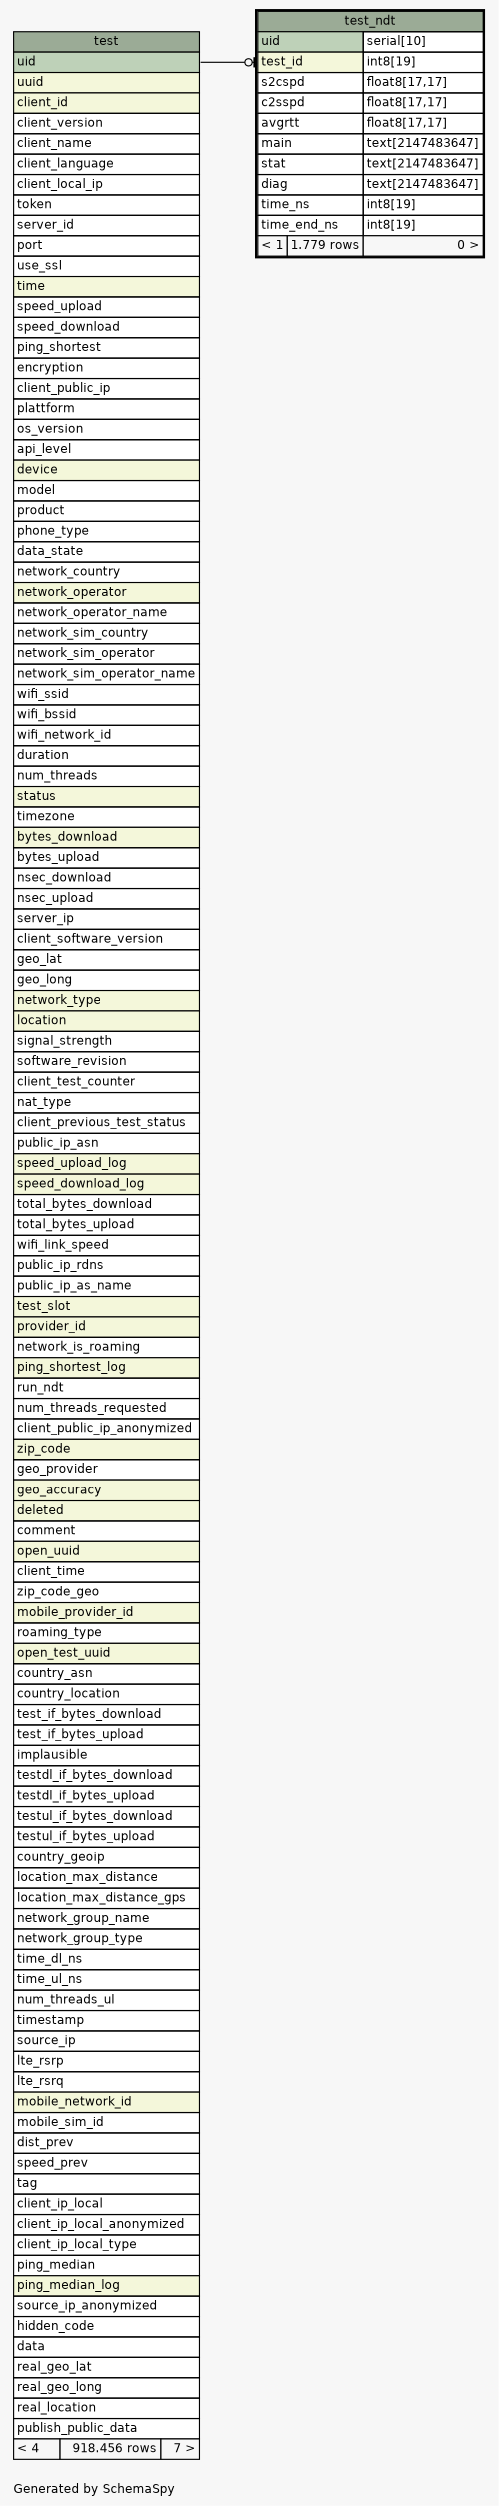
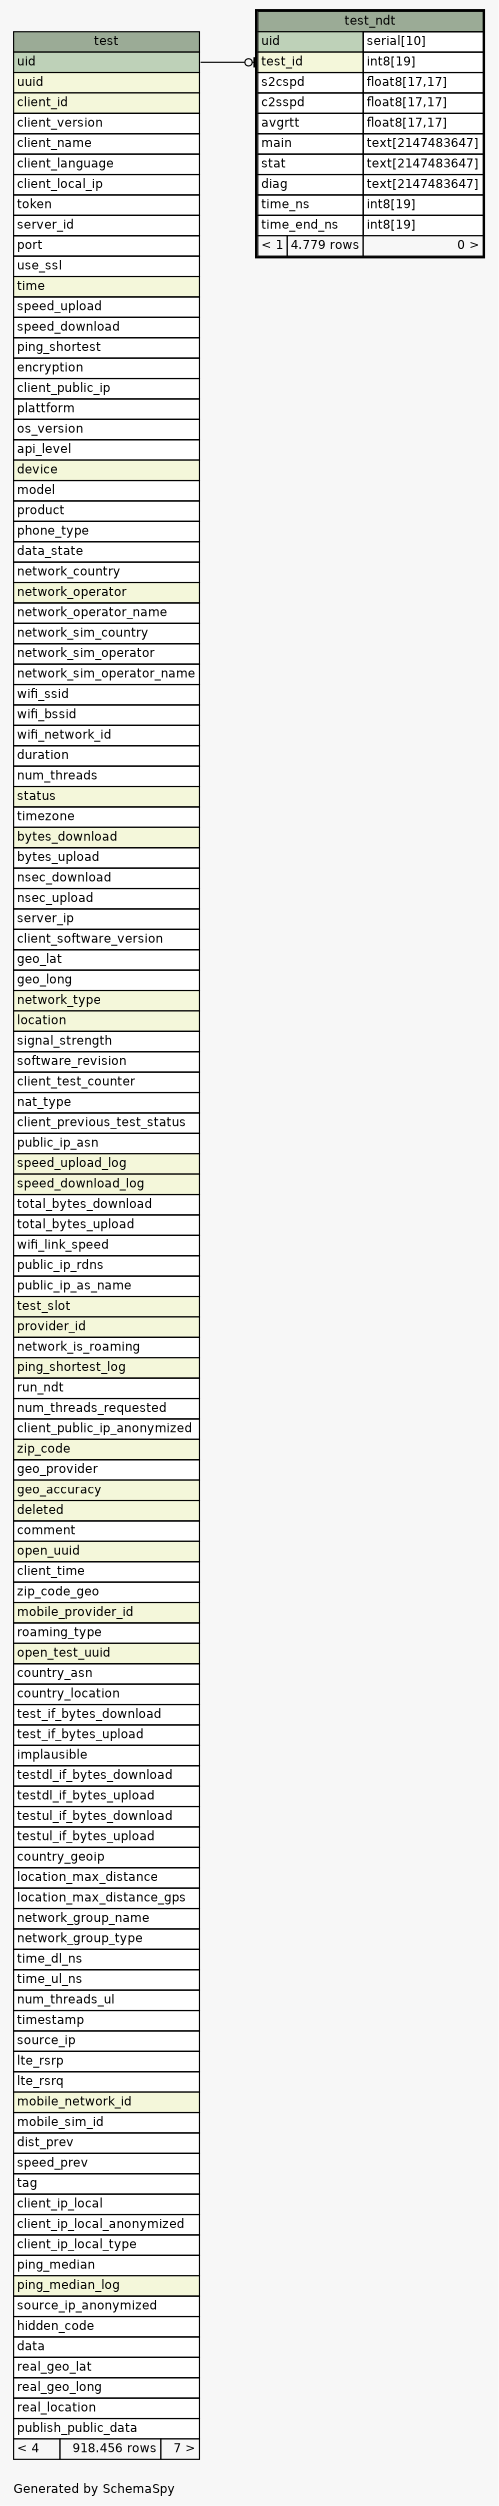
  digraph {
    bgcolor="#f7f7f7"
    fontname=Helvetica
    fontsize=11
    label="\nGenerated by SchemaSpy"
    labeljust=l
    nodesep=0.18
    rankdir=RL
    ranksep=0.46
    node [fontname=Helvetica fontsize=11 shape=plaintext]
-   n1 [label=<     <TABLE BORDER="2" CELLBORDER="1" CELLSPACING="0" BGCOLOR="#ffffff">       <TR><TD COLSPAN="3" BGCOLOR="#9bab96" ALIGN="CENTER">test_ndt</TD></TR>       <TR><TD PORT="uid" COLSPAN="2" BGCOLOR="#bed1b8" ALIGN="LEFT">uid</TD><TD PORT="uid.type" ALIGN="LEFT">serial[10]</TD></TR>       <TR><TD PORT="test_id" COLSPAN="2" BGCOLOR="#f4f7da" ALIGN="LEFT">test_id</TD><TD PORT="test_id.type" ALIGN="LEFT">int8[19]</TD></TR>       <TR><TD PORT="s2cspd" COLSPAN="2" ALIGN="LEFT">s2cspd</TD><TD PORT="s2cspd.type" ALIGN="LEFT">float8[17,17]</TD></TR>       <TR><TD PORT="c2sspd" COLSPAN="2" ALIGN="LEFT">c2sspd</TD><TD PORT="c2sspd.type" ALIGN="LEFT">float8[17,17]</TD></TR>       <TR><TD PORT="avgrtt" COLSPAN="2" ALIGN="LEFT">avgrtt</TD><TD PORT="avgrtt.type" ALIGN="LEFT">float8[17,17]</TD></TR>       <TR><TD PORT="main" COLSPAN="2" ALIGN="LEFT">main</TD><TD PORT="main.type" ALIGN="LEFT">text[2147483647]</TD></TR>       <TR><TD PORT="stat" COLSPAN="2" ALIGN="LEFT">stat</TD><TD PORT="stat.type" ALIGN="LEFT">text[2147483647]</TD></TR>       <TR><TD PORT="diag" COLSPAN="2" ALIGN="LEFT">diag</TD><TD PORT="diag.type" ALIGN="LEFT">text[2147483647]</TD></TR>       <TR><TD PORT="time_ns" COLSPAN="2" ALIGN="LEFT">time_ns</TD><TD PORT="time_ns.type" ALIGN="LEFT">int8[19]</TD></TR>       <TR><TD PORT="time_end_ns" COLSPAN="2" ALIGN="LEFT">time_end_ns</TD><TD PORT="time_end_ns.type" ALIGN="LEFT">int8[19]</TD></TR>       <TR><TD ALIGN="LEFT" BGCOLOR="#f7f7f7">&lt; 1</TD><TD ALIGN="RIGHT" BGCOLOR="#f7f7f7">1.779 rows</TD><TD ALIGN="RIGHT" BGCOLOR="#f7f7f7">0 &gt;</TD></TR>     </TABLE>>]
+   n1 [label=<     <TABLE BORDER="2" CELLBORDER="1" CELLSPACING="0" BGCOLOR="#ffffff">       <TR><TD COLSPAN="3" BGCOLOR="#9bab96" ALIGN="CENTER">test_ndt</TD></TR>       <TR><TD PORT="uid" COLSPAN="2" BGCOLOR="#bed1b8" ALIGN="LEFT">uid</TD><TD PORT="uid.type" ALIGN="LEFT">serial[10]</TD></TR>       <TR><TD PORT="test_id" COLSPAN="2" BGCOLOR="#f4f7da" ALIGN="LEFT">test_id</TD><TD PORT="test_id.type" ALIGN="LEFT">int8[19]</TD></TR>       <TR><TD PORT="s2cspd" COLSPAN="2" ALIGN="LEFT">s2cspd</TD><TD PORT="s2cspd.type" ALIGN="LEFT">float8[17,17]</TD></TR>       <TR><TD PORT="c2sspd" COLSPAN="2" ALIGN="LEFT">c2sspd</TD><TD PORT="c2sspd.type" ALIGN="LEFT">float8[17,17]</TD></TR>       <TR><TD PORT="avgrtt" COLSPAN="2" ALIGN="LEFT">avgrtt</TD><TD PORT="avgrtt.type" ALIGN="LEFT">float8[17,17]</TD></TR>       <TR><TD PORT="main" COLSPAN="2" ALIGN="LEFT">main</TD><TD PORT="main.type" ALIGN="LEFT">text[2147483647]</TD></TR>       <TR><TD PORT="stat" COLSPAN="2" ALIGN="LEFT">stat</TD><TD PORT="stat.type" ALIGN="LEFT">text[2147483647]</TD></TR>       <TR><TD PORT="diag" COLSPAN="2" ALIGN="LEFT">diag</TD><TD PORT="diag.type" ALIGN="LEFT">text[2147483647]</TD></TR>       <TR><TD PORT="time_ns" COLSPAN="2" ALIGN="LEFT">time_ns</TD><TD PORT="time_ns.type" ALIGN="LEFT">int8[19]</TD></TR>       <TR><TD PORT="time_end_ns" COLSPAN="2" ALIGN="LEFT">time_end_ns</TD><TD PORT="time_end_ns.type" ALIGN="LEFT">int8[19]</TD></TR>       <TR><TD ALIGN="LEFT" BGCOLOR="#f7f7f7">&lt; 1</TD><TD ALIGN="RIGHT" BGCOLOR="#f7f7f7">4.779 rows</TD><TD ALIGN="RIGHT" BGCOLOR="#f7f7f7">0 &gt;</TD></TR>     </TABLE>>]
    n2 [label=<     <TABLE BORDER="0" CELLBORDER="1" CELLSPACING="0" BGCOLOR="#ffffff">       <TR><TD COLSPAN="3" BGCOLOR="#9bab96" ALIGN="CENTER">test</TD></TR>       <TR><TD PORT="uid" COLSPAN="3" BGCOLOR="#bed1b8" ALIGN="LEFT">uid</TD></TR>       <TR><TD PORT="uuid" COLSPAN="3" BGCOLOR="#f4f7da" ALIGN="LEFT">uuid</TD></TR>       <TR><TD PORT="client_id" COLSPAN="3" BGCOLOR="#f4f7da" ALIGN="LEFT">client_id</TD></TR>       <TR><TD PORT="client_version" COLSPAN="3" ALIGN="LEFT">client_version</TD></TR>       <TR><TD PORT="client_name" COLSPAN="3" ALIGN="LEFT">client_name</TD></TR>       <TR><TD PORT="client_language" COLSPAN="3" ALIGN="LEFT">client_language</TD></TR>       <TR><TD PORT="client_local_ip" COLSPAN="3" ALIGN="LEFT">client_local_ip</TD></TR>       <TR><TD PORT="token" COLSPAN="3" ALIGN="LEFT">token</TD></TR>       <TR><TD PORT="server_id" COLSPAN="3" ALIGN="LEFT">server_id</TD></TR>       <TR><TD PORT="port" COLSPAN="3" ALIGN="LEFT">port</TD></TR>       <TR><TD PORT="use_ssl" COLSPAN="3" ALIGN="LEFT">use_ssl</TD></TR>       <TR><TD PORT="time" COLSPAN="3" BGCOLOR="#f4f7da" ALIGN="LEFT">time</TD></TR>       <TR><TD PORT="speed_upload" COLSPAN="3" ALIGN="LEFT">speed_upload</TD></TR>       <TR><TD PORT="speed_download" COLSPAN="3" ALIGN="LEFT">speed_download</TD></TR>       <TR><TD PORT="ping_shortest" COLSPAN="3" ALIGN="LEFT">ping_shortest</TD></TR>       <TR><TD PORT="encryption" COLSPAN="3" ALIGN="LEFT">encryption</TD></TR>       <TR><TD PORT="client_public_ip" COLSPAN="3" ALIGN="LEFT">client_public_ip</TD></TR>       <TR><TD PORT="plattform" COLSPAN="3" ALIGN="LEFT">plattform</TD></TR>       <TR><TD PORT="os_version" COLSPAN="3" ALIGN="LEFT">os_version</TD></TR>       <TR><TD PORT="api_level" COLSPAN="3" ALIGN="LEFT">api_level</TD></TR>       <TR><TD PORT="device" COLSPAN="3" BGCOLOR="#f4f7da" ALIGN="LEFT">device</TD></TR>       <TR><TD PORT="model" COLSPAN="3" ALIGN="LEFT">model</TD></TR>       <TR><TD PORT="product" COLSPAN="3" ALIGN="LEFT">product</TD></TR>       <TR><TD PORT="phone_type" COLSPAN="3" ALIGN="LEFT">phone_type</TD></TR>       <TR><TD PORT="data_state" COLSPAN="3" ALIGN="LEFT">data_state</TD></TR>       <TR><TD PORT="network_country" COLSPAN="3" ALIGN="LEFT">network_country</TD></TR>       <TR><TD PORT="network_operator" COLSPAN="3" BGCOLOR="#f4f7da" ALIGN="LEFT">network_operator</TD></TR>       <TR><TD PORT="network_operator_name" COLSPAN="3" ALIGN="LEFT">network_operator_name</TD></TR>       <TR><TD PORT="network_sim_country" COLSPAN="3" ALIGN="LEFT">network_sim_country</TD></TR>       <TR><TD PORT="network_sim_operator" COLSPAN="3" ALIGN="LEFT">network_sim_operator</TD></TR>       <TR><TD PORT="network_sim_operator_name" COLSPAN="3" ALIGN="LEFT">network_sim_operator_name</TD></TR>       <TR><TD PORT="wifi_ssid" COLSPAN="3" ALIGN="LEFT">wifi_ssid</TD></TR>       <TR><TD PORT="wifi_bssid" COLSPAN="3" ALIGN="LEFT">wifi_bssid</TD></TR>       <TR><TD PORT="wifi_network_id" COLSPAN="3" ALIGN="LEFT">wifi_network_id</TD></TR>       <TR><TD PORT="duration" COLSPAN="3" ALIGN="LEFT">duration</TD></TR>       <TR><TD PORT="num_threads" COLSPAN="3" ALIGN="LEFT">num_threads</TD></TR>       <TR><TD PORT="status" COLSPAN="3" BGCOLOR="#f4f7da" ALIGN="LEFT">status</TD></TR>       <TR><TD PORT="timezone" COLSPAN="3" ALIGN="LEFT">timezone</TD></TR>       <TR><TD PORT="bytes_download" COLSPAN="3" BGCOLOR="#f4f7da" ALIGN="LEFT">bytes_download</TD></TR>       <TR><TD PORT="bytes_upload" COLSPAN="3" ALIGN="LEFT">bytes_upload</TD></TR>       <TR><TD PORT="nsec_download" COLSPAN="3" ALIGN="LEFT">nsec_download</TD></TR>       <TR><TD PORT="nsec_upload" COLSPAN="3" ALIGN="LEFT">nsec_upload</TD></TR>       <TR><TD PORT="server_ip" COLSPAN="3" ALIGN="LEFT">server_ip</TD></TR>       <TR><TD PORT="client_software_version" COLSPAN="3" ALIGN="LEFT">client_software_version</TD></TR>       <TR><TD PORT="geo_lat" COLSPAN="3" ALIGN="LEFT">geo_lat</TD></TR>       <TR><TD PORT="geo_long" COLSPAN="3" ALIGN="LEFT">geo_long</TD></TR>       <TR><TD PORT="network_type" COLSPAN="3" BGCOLOR="#f4f7da" ALIGN="LEFT">network_type</TD></TR>       <TR><TD PORT="location" COLSPAN="3" BGCOLOR="#f4f7da" ALIGN="LEFT">location</TD></TR>       <TR><TD PORT="signal_strength" COLSPAN="3" ALIGN="LEFT">signal_strength</TD></TR>       <TR><TD PORT="software_revision" COLSPAN="3" ALIGN="LEFT">software_revision</TD></TR>       <TR><TD PORT="client_test_counter" COLSPAN="3" ALIGN="LEFT">client_test_counter</TD></TR>       <TR><TD PORT="nat_type" COLSPAN="3" ALIGN="LEFT">nat_type</TD></TR>       <TR><TD PORT="client_previous_test_status" COLSPAN="3" ALIGN="LEFT">client_previous_test_status</TD></TR>       <TR><TD PORT="public_ip_asn" COLSPAN="3" ALIGN="LEFT">public_ip_asn</TD></TR>       <TR><TD PORT="speed_upload_log" COLSPAN="3" BGCOLOR="#f4f7da" ALIGN="LEFT">speed_upload_log</TD></TR>       <TR><TD PORT="speed_download_log" COLSPAN="3" BGCOLOR="#f4f7da" ALIGN="LEFT">speed_download_log</TD></TR>       <TR><TD PORT="total_bytes_download" COLSPAN="3" ALIGN="LEFT">total_bytes_download</TD></TR>       <TR><TD PORT="total_bytes_upload" COLSPAN="3" ALIGN="LEFT">total_bytes_upload</TD></TR>       <TR><TD PORT="wifi_link_speed" COLSPAN="3" ALIGN="LEFT">wifi_link_speed</TD></TR>       <TR><TD PORT="public_ip_rdns" COLSPAN="3" ALIGN="LEFT">public_ip_rdns</TD></TR>       <TR><TD PORT="public_ip_as_name" COLSPAN="3" ALIGN="LEFT">public_ip_as_name</TD></TR>       <TR><TD PORT="test_slot" COLSPAN="3" BGCOLOR="#f4f7da" ALIGN="LEFT">test_slot</TD></TR>       <TR><TD PORT="provider_id" COLSPAN="3" BGCOLOR="#f4f7da" ALIGN="LEFT">provider_id</TD></TR>       <TR><TD PORT="network_is_roaming" COLSPAN="3" ALIGN="LEFT">network_is_roaming</TD></TR>       <TR><TD PORT="ping_shortest_log" COLSPAN="3" BGCOLOR="#f4f7da" ALIGN="LEFT">ping_shortest_log</TD></TR>       <TR><TD PORT="run_ndt" COLSPAN="3" ALIGN="LEFT">run_ndt</TD></TR>       <TR><TD PORT="num_threads_requested" COLSPAN="3" ALIGN="LEFT">num_threads_requested</TD></TR>       <TR><TD PORT="client_public_ip_anonymized" COLSPAN="3" ALIGN="LEFT">client_public_ip_anonymized</TD></TR>       <TR><TD PORT="zip_code" COLSPAN="3" BGCOLOR="#f4f7da" ALIGN="LEFT">zip_code</TD></TR>       <TR><TD PORT="geo_provider" COLSPAN="3" ALIGN="LEFT">geo_provider</TD></TR>       <TR><TD PORT="geo_accuracy" COLSPAN="3" BGCOLOR="#f4f7da" ALIGN="LEFT">geo_accuracy</TD></TR>       <TR><TD PORT="deleted" COLSPAN="3" BGCOLOR="#f4f7da" ALIGN="LEFT">deleted</TD></TR>       <TR><TD PORT="comment" COLSPAN="3" ALIGN="LEFT">comment</TD></TR>       <TR><TD PORT="open_uuid" COLSPAN="3" BGCOLOR="#f4f7da" ALIGN="LEFT">open_uuid</TD></TR>       <TR><TD PORT="client_time" COLSPAN="3" ALIGN="LEFT">client_time</TD></TR>       <TR><TD PORT="zip_code_geo" COLSPAN="3" ALIGN="LEFT">zip_code_geo</TD></TR>       <TR><TD PORT="mobile_provider_id" COLSPAN="3" BGCOLOR="#f4f7da" ALIGN="LEFT">mobile_provider_id</TD></TR>       <TR><TD PORT="roaming_type" COLSPAN="3" ALIGN="LEFT">roaming_type</TD></TR>       <TR><TD PORT="open_test_uuid" COLSPAN="3" BGCOLOR="#f4f7da" ALIGN="LEFT">open_test_uuid</TD></TR>       <TR><TD PORT="country_asn" COLSPAN="3" ALIGN="LEFT">country_asn</TD></TR>       <TR><TD PORT="country_location" COLSPAN="3" ALIGN="LEFT">country_location</TD></TR>       <TR><TD PORT="test_if_bytes_download" COLSPAN="3" ALIGN="LEFT">test_if_bytes_download</TD></TR>       <TR><TD PORT="test_if_bytes_upload" COLSPAN="3" ALIGN="LEFT">test_if_bytes_upload</TD></TR>       <TR><TD PORT="implausible" COLSPAN="3" ALIGN="LEFT">implausible</TD></TR>       <TR><TD PORT="testdl_if_bytes_download" COLSPAN="3" ALIGN="LEFT">testdl_if_bytes_download</TD></TR>       <TR><TD PORT="testdl_if_bytes_upload" COLSPAN="3" ALIGN="LEFT">testdl_if_bytes_upload</TD></TR>       <TR><TD PORT="testul_if_bytes_download" COLSPAN="3" ALIGN="LEFT">testul_if_bytes_download</TD></TR>       <TR><TD PORT="testul_if_bytes_upload" COLSPAN="3" ALIGN="LEFT">testul_if_bytes_upload</TD></TR>       <TR><TD PORT="country_geoip" COLSPAN="3" ALIGN="LEFT">country_geoip</TD></TR>       <TR><TD PORT="location_max_distance" COLSPAN="3" ALIGN="LEFT">location_max_distance</TD></TR>       <TR><TD PORT="location_max_distance_gps" COLSPAN="3" ALIGN="LEFT">location_max_distance_gps</TD></TR>       <TR><TD PORT="network_group_name" COLSPAN="3" ALIGN="LEFT">network_group_name</TD></TR>       <TR><TD PORT="network_group_type" COLSPAN="3" ALIGN="LEFT">network_group_type</TD></TR>       <TR><TD PORT="time_dl_ns" COLSPAN="3" ALIGN="LEFT">time_dl_ns</TD></TR>       <TR><TD PORT="time_ul_ns" COLSPAN="3" ALIGN="LEFT">time_ul_ns</TD></TR>       <TR><TD PORT="num_threads_ul" COLSPAN="3" ALIGN="LEFT">num_threads_ul</TD></TR>       <TR><TD PORT="timestamp" COLSPAN="3" ALIGN="LEFT">timestamp</TD></TR>       <TR><TD PORT="source_ip" COLSPAN="3" ALIGN="LEFT">source_ip</TD></TR>       <TR><TD PORT="lte_rsrp" COLSPAN="3" ALIGN="LEFT">lte_rsrp</TD></TR>       <TR><TD PORT="lte_rsrq" COLSPAN="3" ALIGN="LEFT">lte_rsrq</TD></TR>       <TR><TD PORT="mobile_network_id" COLSPAN="3" BGCOLOR="#f4f7da" ALIGN="LEFT">mobile_network_id</TD></TR>       <TR><TD PORT="mobile_sim_id" COLSPAN="3" ALIGN="LEFT">mobile_sim_id</TD></TR>       <TR><TD PORT="dist_prev" COLSPAN="3" ALIGN="LEFT">dist_prev</TD></TR>       <TR><TD PORT="speed_prev" COLSPAN="3" ALIGN="LEFT">speed_prev</TD></TR>       <TR><TD PORT="tag" COLSPAN="3" ALIGN="LEFT">tag</TD></TR>       <TR><TD PORT="client_ip_local" COLSPAN="3" ALIGN="LEFT">client_ip_local</TD></TR>       <TR><TD PORT="client_ip_local_anonymized" COLSPAN="3" ALIGN="LEFT">client_ip_local_anonymized</TD></TR>       <TR><TD PORT="client_ip_local_type" COLSPAN="3" ALIGN="LEFT">client_ip_local_type</TD></TR>       <TR><TD PORT="ping_median" COLSPAN="3" ALIGN="LEFT">ping_median</TD></TR>       <TR><TD PORT="ping_median_log" COLSPAN="3" BGCOLOR="#f4f7da" ALIGN="LEFT">ping_median_log</TD></TR>       <TR><TD PORT="source_ip_anonymized" COLSPAN="3" ALIGN="LEFT">source_ip_anonymized</TD></TR>       <TR><TD PORT="hidden_code" COLSPAN="3" ALIGN="LEFT">hidden_code</TD></TR>       <TR><TD PORT="data" COLSPAN="3" ALIGN="LEFT">data</TD></TR>       <TR><TD PORT="real_geo_lat" COLSPAN="3" ALIGN="LEFT">real_geo_lat</TD></TR>       <TR><TD PORT="real_geo_long" COLSPAN="3" ALIGN="LEFT">real_geo_long</TD></TR>       <TR><TD PORT="real_location" COLSPAN="3" ALIGN="LEFT">real_location</TD></TR>       <TR><TD PORT="publish_public_data" COLSPAN="3" ALIGN="LEFT">publish_public_data</TD></TR>       <TR><TD ALIGN="LEFT" BGCOLOR="#f7f7f7">&lt; 4</TD><TD ALIGN="RIGHT" BGCOLOR="#f7f7f7">918.456 rows</TD><TD ALIGN="RIGHT" BGCOLOR="#f7f7f7">7 &gt;</TD></TR>     </TABLE>>]
    n1 -> n2 [arrowhead=none arrowsize=0.8 arrowtail=teeodot dir=back headport="uid:e" tailport="test_id:w"]
  }
